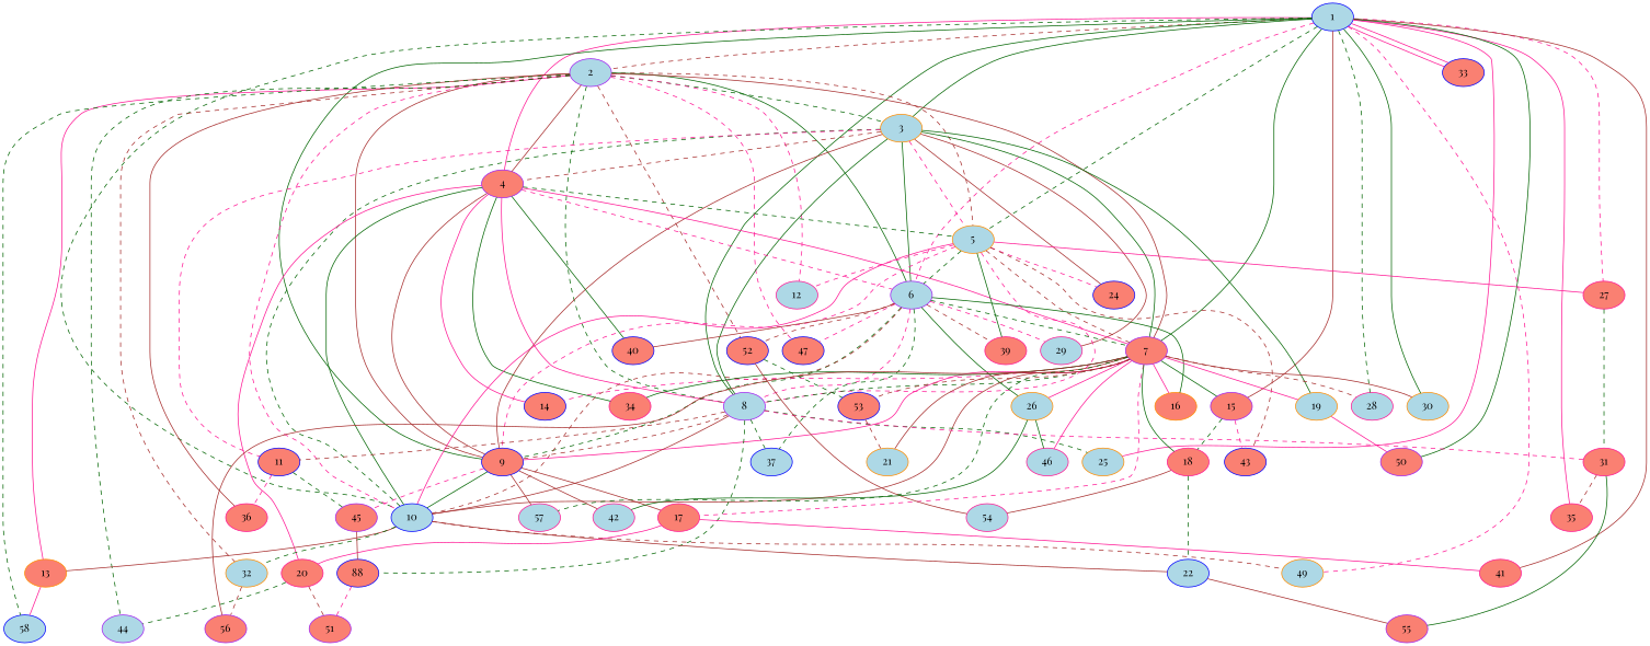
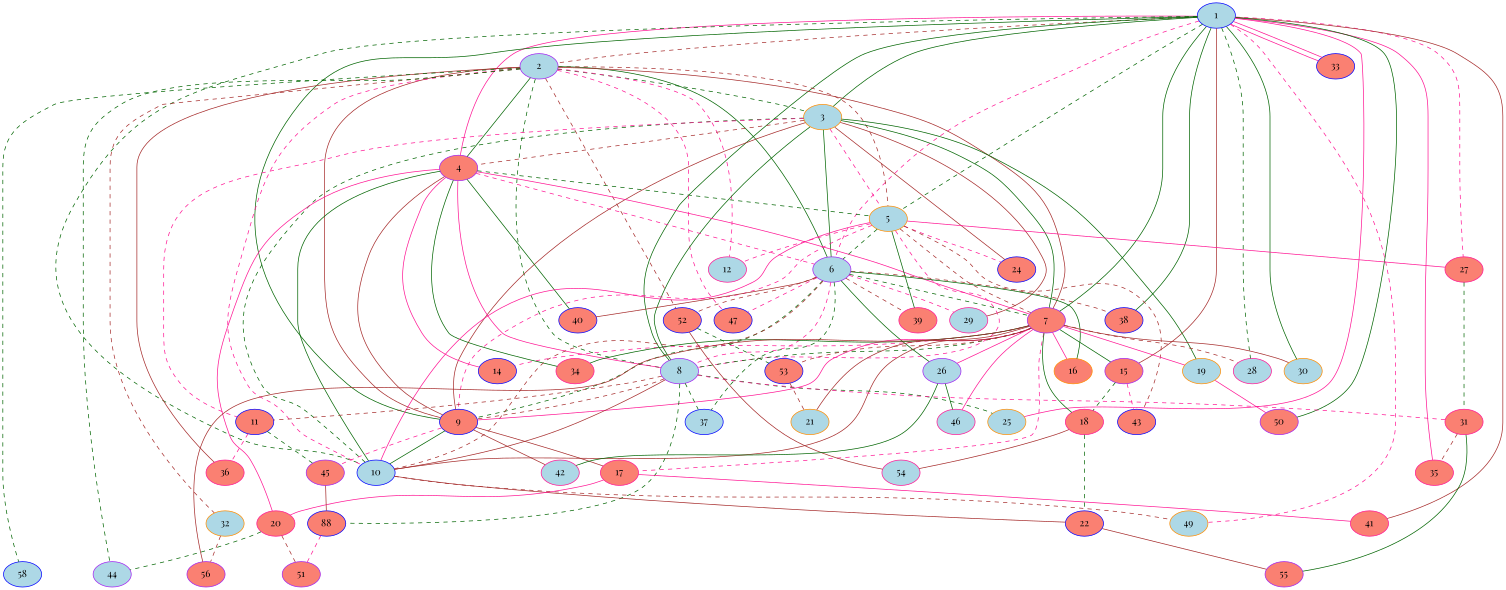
  graph {
    fontname="Playfair Display"
    node [color=blue fillcolor=salmon fontname="Playfair Display" style=filled]
    edge [color=darkgreen fontname="Playfair Display" style=solid]
    1 [fillcolor=lightblue]
    2 [color=purple fillcolor=lightblue]
    3 [color=darkorange fillcolor=lightblue]
    4 [color=purple]
    5 [color=darkorange fillcolor=lightblue]
    6 [color=purple fillcolor=lightblue]
    7 [color=purple]
    8 [color=purple fillcolor=lightblue]
    9
    10 [fillcolor=lightblue]
    15 [color=purple]
    25 [color=darkorange fillcolor=lightblue]
    27 [color=deeppink]
    28 [color=deeppink fillcolor=lightblue]
    30 [color=darkorange fillcolor=lightblue]
    33
    35 [color=deeppink]
+   38
    41 [color=deeppink]
    49 [color=darkorange fillcolor=lightblue]
    50 [color=purple]
    12 [color=deeppink fillcolor=lightblue]
-   13 [color=darkorange]
    32 [color=darkorange fillcolor=lightblue]
    36 [color=deeppink]
    44 [color=purple fillcolor=lightblue]
    47
    52
    58 [fillcolor=lightblue]
    11
    19 [color=darkorange fillcolor=lightblue]
    24
    29 [color=deeppink fillcolor=lightblue]
    14
    20 [color=deeppink]
    34 [color=deeppink]
    40
    39 [color=deeppink]
    43
    16 [color=darkorange]
-   26 [color=darkorange fillcolor=lightblue]
+   26 [color=purple fillcolor=lightblue]
    37 [fillcolor=lightblue]
    17 [color=deeppink]
    18 [color=deeppink]
    21 [color=darkorange fillcolor=lightblue]
    46 [color=deeppink fillcolor=lightblue]
    53
    56 [color=purple]
-   57 [color=deeppink fillcolor=lightblue]
    31 [color=deeppink]
    n51 [label=88]
    42 [color=deeppink fillcolor=lightblue]
    45 [color=purple]
-   22 [fillcolor=lightblue]
+   22
    54 [color=deeppink fillcolor=lightblue]
    51 [color=purple]
    55 [color=purple]
    1 -- 2 [color=brown style=dashed]
    1 -- 3
    1 -- 4 [color=deeppink]
    1 -- 5 [style=dashed]
    1 -- 6 [color=deeppink style=dashed]
    1 -- 7
    1 -- 8
    1 -- 9
    1 -- 10 [style=dashed]
    1 -- 15 [color=brown]
    1 -- 25 [color=deeppink]
    1 -- 27 [color=deeppink style=dashed]
    1 -- 28 [style=dashed]
    1 -- 30
    1 -- 33 [color=deeppink]
    1 -- 33 [color=deeppink]
    1 -- 35 [color=deeppink]
+   1 -- 38
    1 -- 41 [color=brown]
    1 -- 49 [color=deeppink style=dashed]
    1 -- 50
    2 -- 3 [style=dashed]
-   2 -- 4 [color=brown]
+   2 -- 4
    2 -- 5 [color=brown style=dashed]
    2 -- 6
    2 -- 7 [color=brown]
    2 -- 8 [style=dashed]
    2 -- 9 [color=brown]
    2 -- 10 [color=deeppink style=dashed]
    2 -- 12 [color=deeppink style=dashed]
-   2 -- 13 [color=deeppink]
    2 -- 32 [color=brown style=dashed]
    2 -- 36 [color=brown]
    2 -- 44 [style=dashed]
    2 -- 47 [color=deeppink style=dashed]
    2 -- 52 [color=brown style=dashed]
    2 -- 58 [style=dashed]
    3 -- 4 [color=brown style=dashed]
    3 -- 5 [color=deeppink style=dashed]
    3 -- 6
    3 -- 7
    3 -- 8
    3 -- 9 [color=brown]
    3 -- 10 [style=dashed]
    3 -- 11 [color=deeppink style=dashed]
    3 -- 19
    3 -- 24 [color=brown]
    3 -- 29 [color=brown]
    4 -- 5 [style=dashed]
    4 -- 6 [color=deeppink style=dashed]
    4 -- 7 [color=deeppink]
    4 -- 8 [color=deeppink]
    4 -- 9 [color=brown]
    4 -- 10
    4 -- 14 [color=deeppink]
    4 -- 20 [color=deeppink]
    4 -- 34
    4 -- 40
    5 -- 6 [style=dashed]
    5 -- 7 [color=brown style=dashed]
    5 -- 8 [color=deeppink style=dashed]
    5 -- 9 [color=deeppink style=dashed]
    5 -- 10 [color=deeppink]
    5 -- 27 [color=deeppink]
    5 -- 12 [color=deeppink style=dashed]
    5 -- 24 [color=deeppink style=dashed]
    5 -- 39
    5 -- 43 [color=brown style=dashed]
    6 -- 7 [style=dashed]
    6 -- 8 [color=deeppink style=dashed]
    6 -- 9 [style=dashed]
    6 -- 10 [color=brown style=dashed]
+   6 -- 38 [color=brown style=dashed]
    6 -- 47 [color=deeppink style=dashed]
    6 -- 52 [color=brown style=dashed]
    6 -- 29 [color=deeppink style=dashed]
    6 -- 40 [color=brown]
    6 -- 39 [color=brown style=dashed]
    6 -- 16
    6 -- 26
    6 -- 37 [style=dashed]
    7 -- 8 [style=dashed]
    7 -- 9 [color=deeppink]
    7 -- 10 [color=brown]
    7 -- 15
    7 -- 28 [color=brown style=dashed]
    7 -- 30 [color=brown]
    7 -- 19 [color=deeppink]
    7 -- 14 [color=deeppink style=dashed]
    7 -- 34
    7 -- 16 [color=deeppink]
    7 -- 26 [color=deeppink]
    7 -- 17 [color=deeppink style=dashed]
    7 -- 18
    7 -- 21 [color=brown]
    7 -- 46 [color=deeppink]
    7 -- 53 [color=brown style=dashed]
    7 -- 56 [color=brown]
-   7 -- 57 [style=dashed]
    8 -- 9 [color=brown style=dashed]
    8 -- 10 [color=brown]
    8 -- 25 [style=dashed]
    8 -- 11 [color=brown style=dashed]
    8 -- 37 [style=dashed]
    8 -- 31 [color=deeppink style=dashed]
    8 -- n51 [style=dashed]
    9 -- 10
    9 -- 17 [color=brown]
-   9 -- 57 [color=brown]
    9 -- 42 [color=brown]
    9 -- 45 [color=deeppink style=dashed]
    10 -- 49 [color=brown style=dashed]
-   10 -- 13 [color=brown]
-   10 -- 32 [style=dashed]
    10 -- 22 [color=brown]
    15 -- 43 [color=deeppink style=dashed]
    15 -- 18 [style=dashed]
    27 -- 31 [style=dashed]
-   13 -- 58 [color=deeppink]
    32 -- 56 [color=brown style=dashed]
    52 -- 53 [style=dashed]
    52 -- 54 [color=brown]
    11 -- 36 [color=deeppink style=dashed]
    11 -- 45 [style=dashed]
    19 -- 50 [color=deeppink]
    20 -- 44 [style=dashed]
    20 -- 51 [color=brown style=dashed]
    26 -- 46
    26 -- 42
    17 -- 41 [color=deeppink]
    17 -- 20 [color=deeppink]
    18 -- 22 [style=dashed]
    18 -- 54 [color=brown]
    53 -- 21 [color=brown style=dashed]
    31 -- 35 [color=brown style=dashed]
    31 -- 55
    n51 -- 51 [color=deeppink style=dashed]
    45 -- n51 [color=brown]
    22 -- 55 [color=brown]
  }
